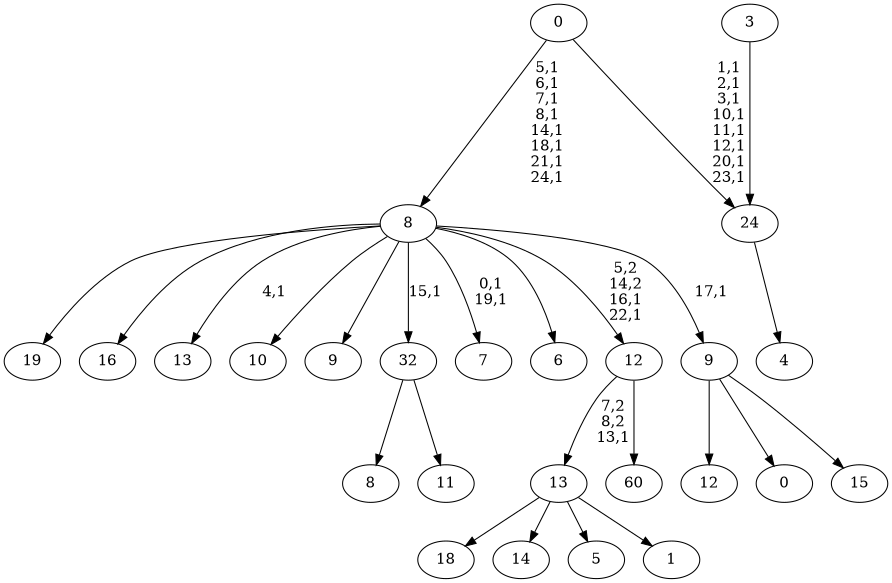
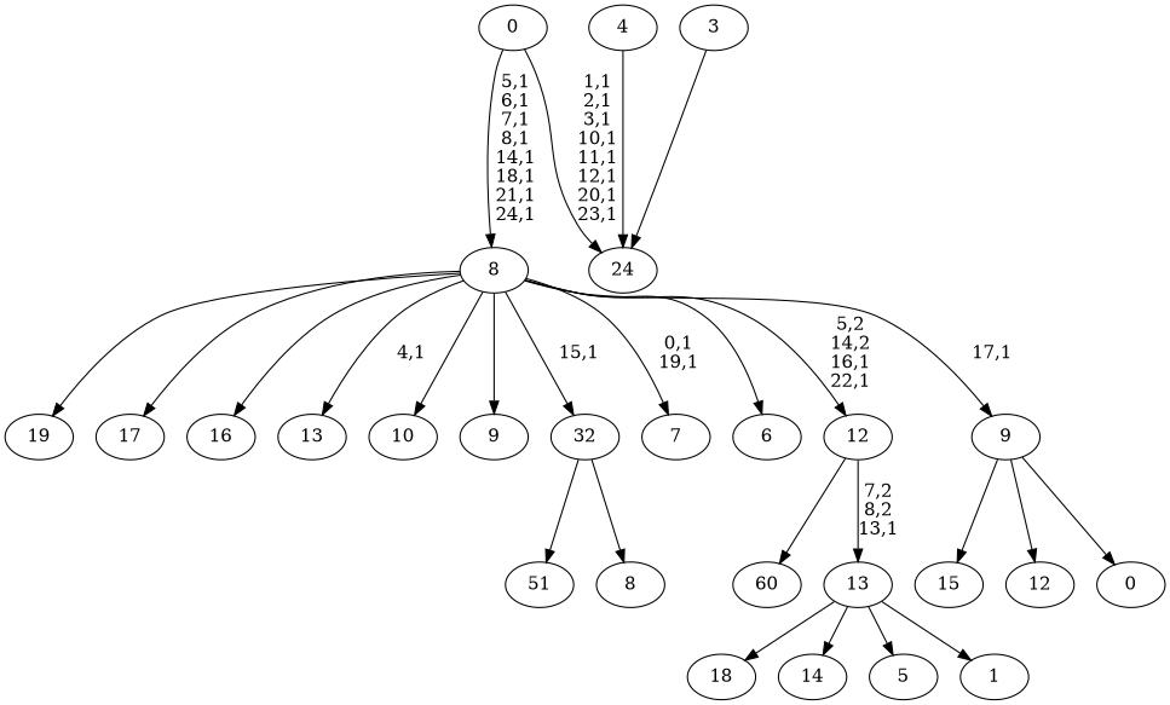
  digraph {
    n1 [label=60]
    n2 [label=19]
    n3 [label=18]
+   n4 [label=17]
    n5 [label=16]
    n6 [label=15]
    n7 [label=14]
    n8 [label=13]
    n9 [label=12]
-   n10 [label=11]
+   n10 [label=51]
    n11 [label=10]
    n12 [label=9]
    n13 [label=8]
    32
    n15 [label=7]
    n16 [label=6]
    n17 [label=5]
    n18 [label=4]
    n19 [label=3]
    24
    n21 [label=1]
    13
    12
    n24 [label=0]
    9
    8
    0
    32 -> n10
    32 -> n13
    n19 -> 24
-   24 -> n18
+   n18 -> 24
    13 -> n3
    13 -> n7
    13 -> n17
    13 -> n21
    12 -> n1
    12 -> 13 [label="7,2\n8,2\n13,1"]
    9 -> n6
    9 -> n9
    9 -> n24
    8 -> n2
+   8 -> n4
    8 -> n5
    8 -> n8 [label="4,1"]
    8 -> n11
    8 -> n12
    8 -> 32 [label="15,1"]
    8 -> n15 [label="0,1\n19,1"]
    8 -> n16
    8 -> 12 [label="5,2\n14,2\n16,1\n22,1"]
    8 -> 9 [label="17,1"]
    0 -> 24 [label="1,1\n2,1\n3,1\n10,1\n11,1\n12,1\n20,1\n23,1"]
    0 -> 8 [label="5,1\n6,1\n7,1\n8,1\n14,1\n18,1\n21,1\n24,1"]
  }
